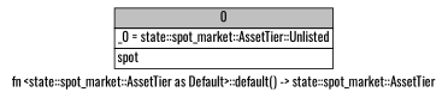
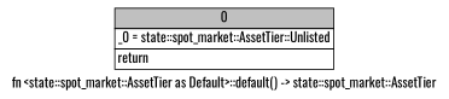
  digraph {
    fontname=Oswald
    label=<fn &lt;state::spot_market::AssetTier as Default&gt;::default() -&gt; state::spot_market::AssetTier<br align="left"/>>
-   n1 [fontname=Oswald label=<<table border="0" cellborder="1" cellspacing="0"><tr><td bgcolor="gray" align="center" colspan="1">0</td></tr><tr><td align="left" balign="left">_0 = state::spot_market::AssetTier::Unlisted<br/></td></tr><tr><td align="left">spot</td></tr></table>> shape=none]
+   n1 [fontname=Oswald label=<<table border="0" cellborder="1" cellspacing="0"><tr><td bgcolor="gray" align="center" colspan="1">0</td></tr><tr><td align="left" balign="left">_0 = state::spot_market::AssetTier::Unlisted<br/></td></tr><tr><td align="left">return</td></tr></table>> shape=none]
  }
